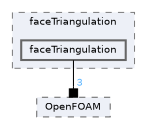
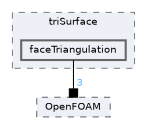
  digraph {
    compound=true
    node [color=gray40 fillcolor="#edf0f7" fontname=Helvetica fontsize=10 shape=box]
    n1 [height=0.2 label=faceTriangulation style="filled,bold" width=0.4]
    n2 [height=0.2 label=OpenFOAM style="filled,dashed" width=0.4]
    subgraph cluster_1 {
      bgcolor="#edf0f7"
      fontname=Helvetica
      fontsize=10
-     label=faceTriangulation
+     label=triSurface
      pencolor=grey50
      style="filled,dashed"
      n1
    }
    n1 -> n2 [color=black fontcolor=steelblue1 fontname=Helvetica fontsize=10 headlabel=3 labeldistance=1.5 labelfontname=Helvetica labelfontsize=10 arrowhead=box]
  }
